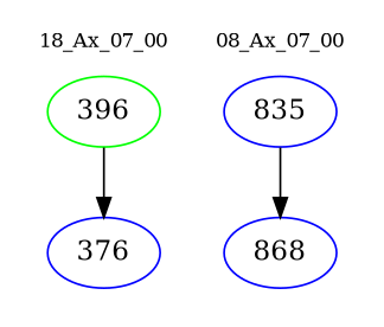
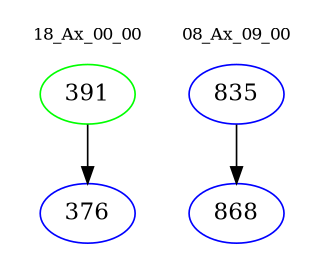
  digraph {
    node [color=blue]
    edge [color=black]
-   n1 [color=green label=396]
+   n1 [color=green label=391]
    n2 [label=376]
    n3 [label=835]
    n4 [label=868]
    subgraph cluster_1 {
      color=white
      fontsize=10
-     label="18_Ax_07_00"
+     label="18_Ax_00_00"
      n1
      n2
    }
    subgraph cluster_2 {
      color=white
      fontsize=10
-     label="08_Ax_07_00"
+     label="08_Ax_09_00"
      n3
      n4
    }
    n1 -> n2
    n3 -> n4
  }
